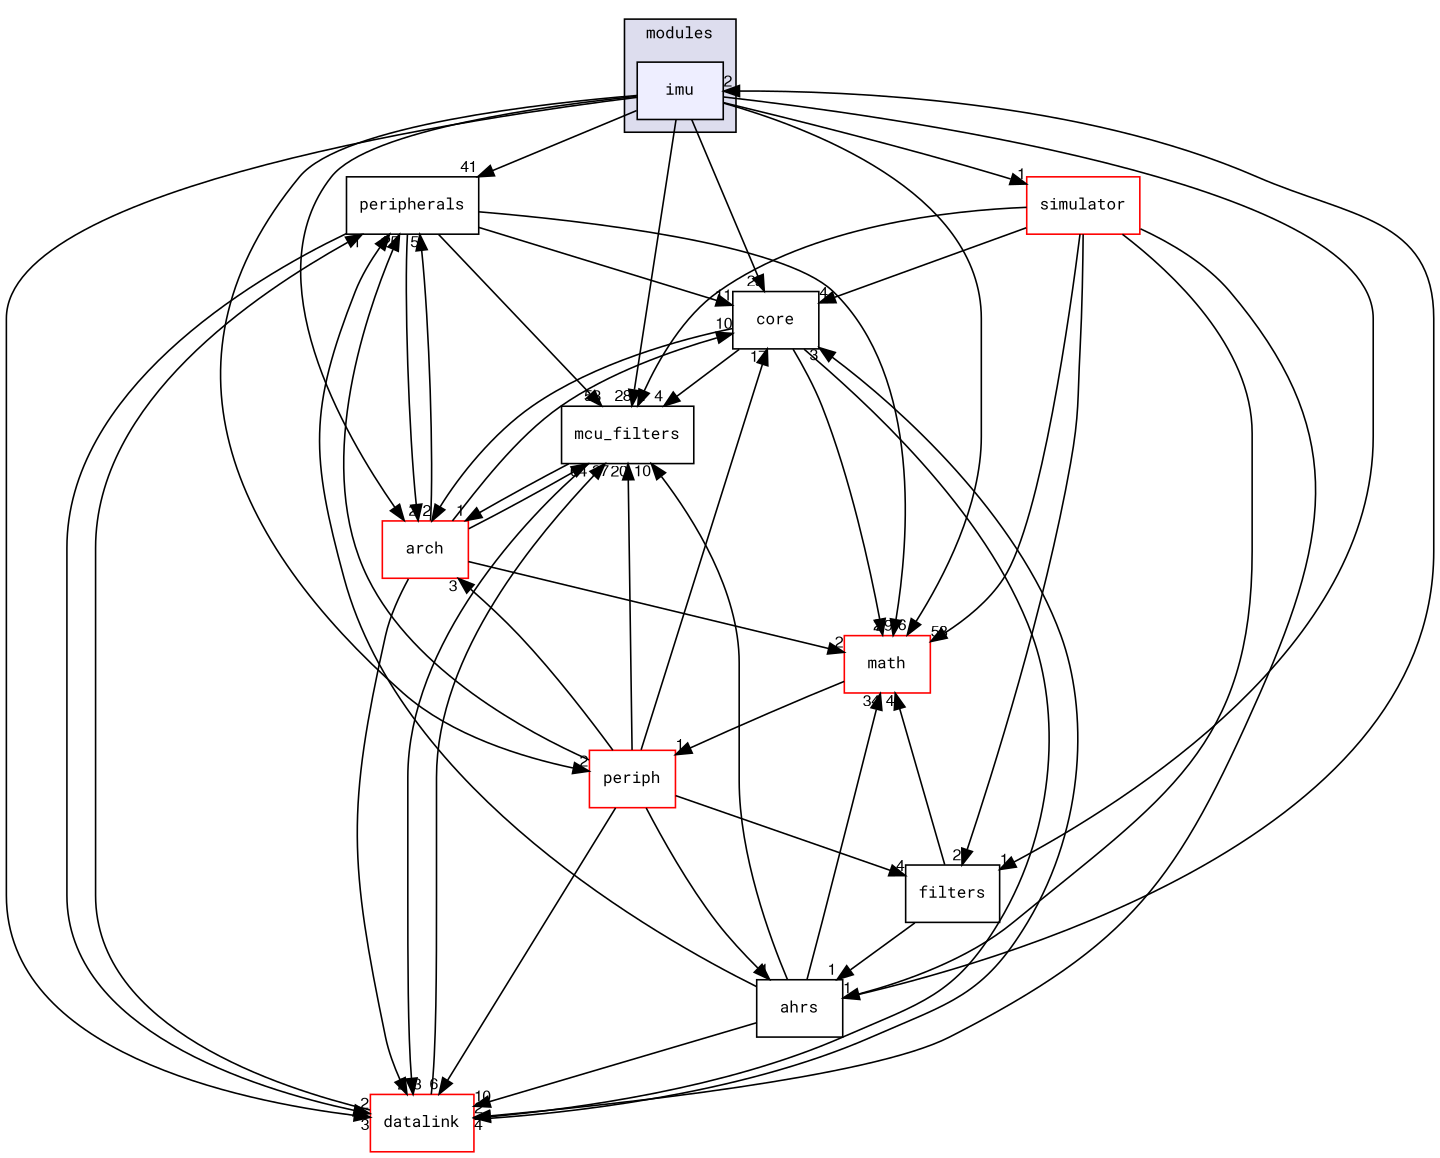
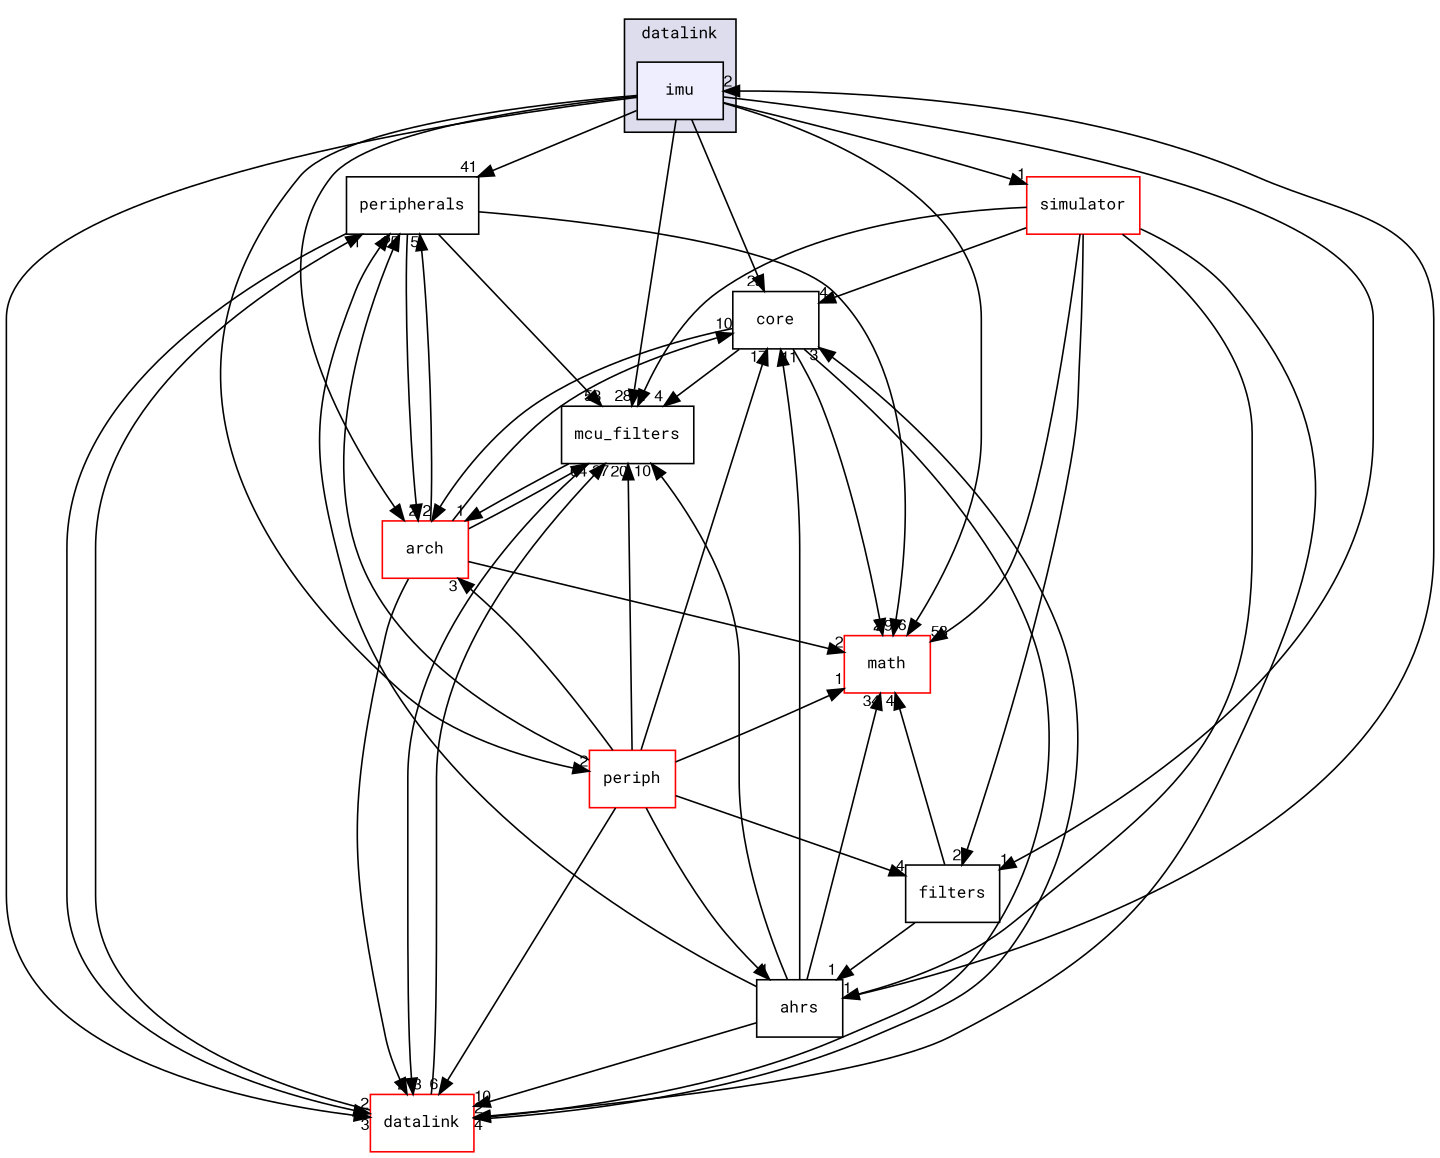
  digraph {
    compound=true
    fontname="Roboto Mono"
    node [fontname="Roboto Mono" fontsize=10 shape=box style=filled]
    edge [fontname="Roboto Mono" headlabel=2 labeldistance=1.5 labelfontname=FreeSans labelfontsize=10]
    n1 [fillcolor="#eeeeff" label=imu pencolor=black]
    n2 [label=peripherals style=""]
    n3 [color=red fillcolor=white label=periph]
    n4 [label=core style=""]
    n5 [label=mcu_filters style=""]
    n6 [color=red fillcolor=white label=arch]
    n7 [label=filters style=""]
    n8 [color=red fillcolor=white label=datalink]
    n9 [color=red fillcolor=white label=simulator]
    n10 [color=red fillcolor=white label=math]
    n11 [label=ahrs style=""]
    subgraph cluster_1 {
      bgcolor="#ddddee"
      fontsize=10
-     label=modules
+     label=datalink
      pencolor=black
      n1
    }
    n1 -> n2 [headlabel=41]
    n1 -> n3
    n1 -> n4 [headlabel=23]
    n1 -> n5 [headlabel=28]
    n1 -> n6 [headlabel=1]
    n1 -> n7 [headlabel=1]
    n1 -> n8 [headlabel=3]
    n1 -> n9 [headlabel=1]
    n1 -> n10 [headlabel=6]
    n2 -> n5 [headlabel=53]
    n2 -> n6
    n2 -> n8
    n2 -> n10 [headlabel=29]
    n3 -> n2 [headlabel=25]
    n3 -> n4 [headlabel=17]
    n3 -> n5 [headlabel=20]
    n3 -> n6 [headlabel=3]
    n3 -> n7 [headlabel=4]
    n3 -> n8 [headlabel=6]
-   n10 -> n3 [headlabel=1]
+   n3 -> n10 [headlabel=1]
    n3 -> n11 [headlabel=1]
    n4 -> n5 [headlabel=4]
    n4 -> n6
    n4 -> n8
    n4 -> n10
    n5 -> n6 [headlabel=1]
    n5 -> n8 [headlabel=3]
    n6 -> n2 [headlabel=5]
    n6 -> n4 [headlabel=10]
    n6 -> n5 [headlabel=64]
    n6 -> n8
    n6 -> n10
    n7 -> n10 [headlabel=4]
    n7 -> n11 [headlabel=1]
    n8 -> n2 [headlabel=1]
    n8 -> n4 [headlabel=3]
    n8 -> n5 [headlabel=27]
    n9 -> n4 [headlabel=4]
    n9 -> n5 [headlabel=4]
    n9 -> n7
    n9 -> n8 [headlabel=4]
    n9 -> n10 [headlabel=58]
    n9 -> n11 [headlabel=1]
    n11 -> n1
    n11 -> n2 [headlabel=1]
-   n2 -> n4 [headlabel=11]
+   n11 -> n4 [headlabel=11]
    n11 -> n5 [headlabel=10]
    n11 -> n8 [headlabel=10]
    n11 -> n10 [headlabel=34]
  }
